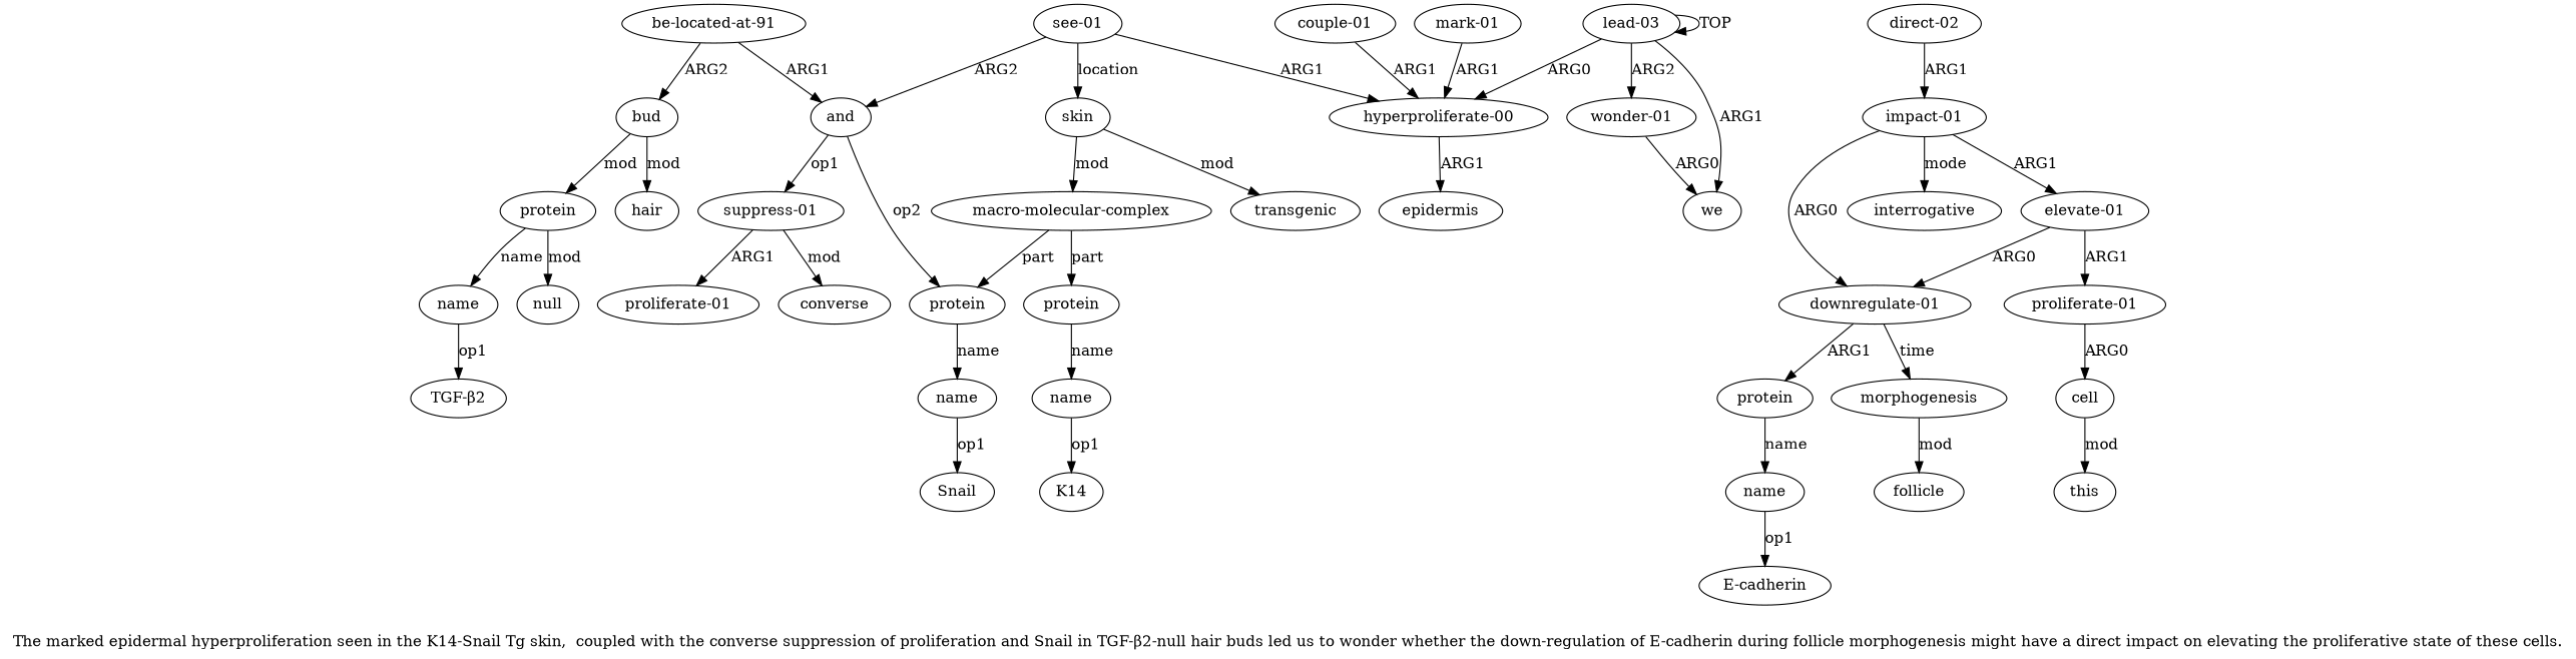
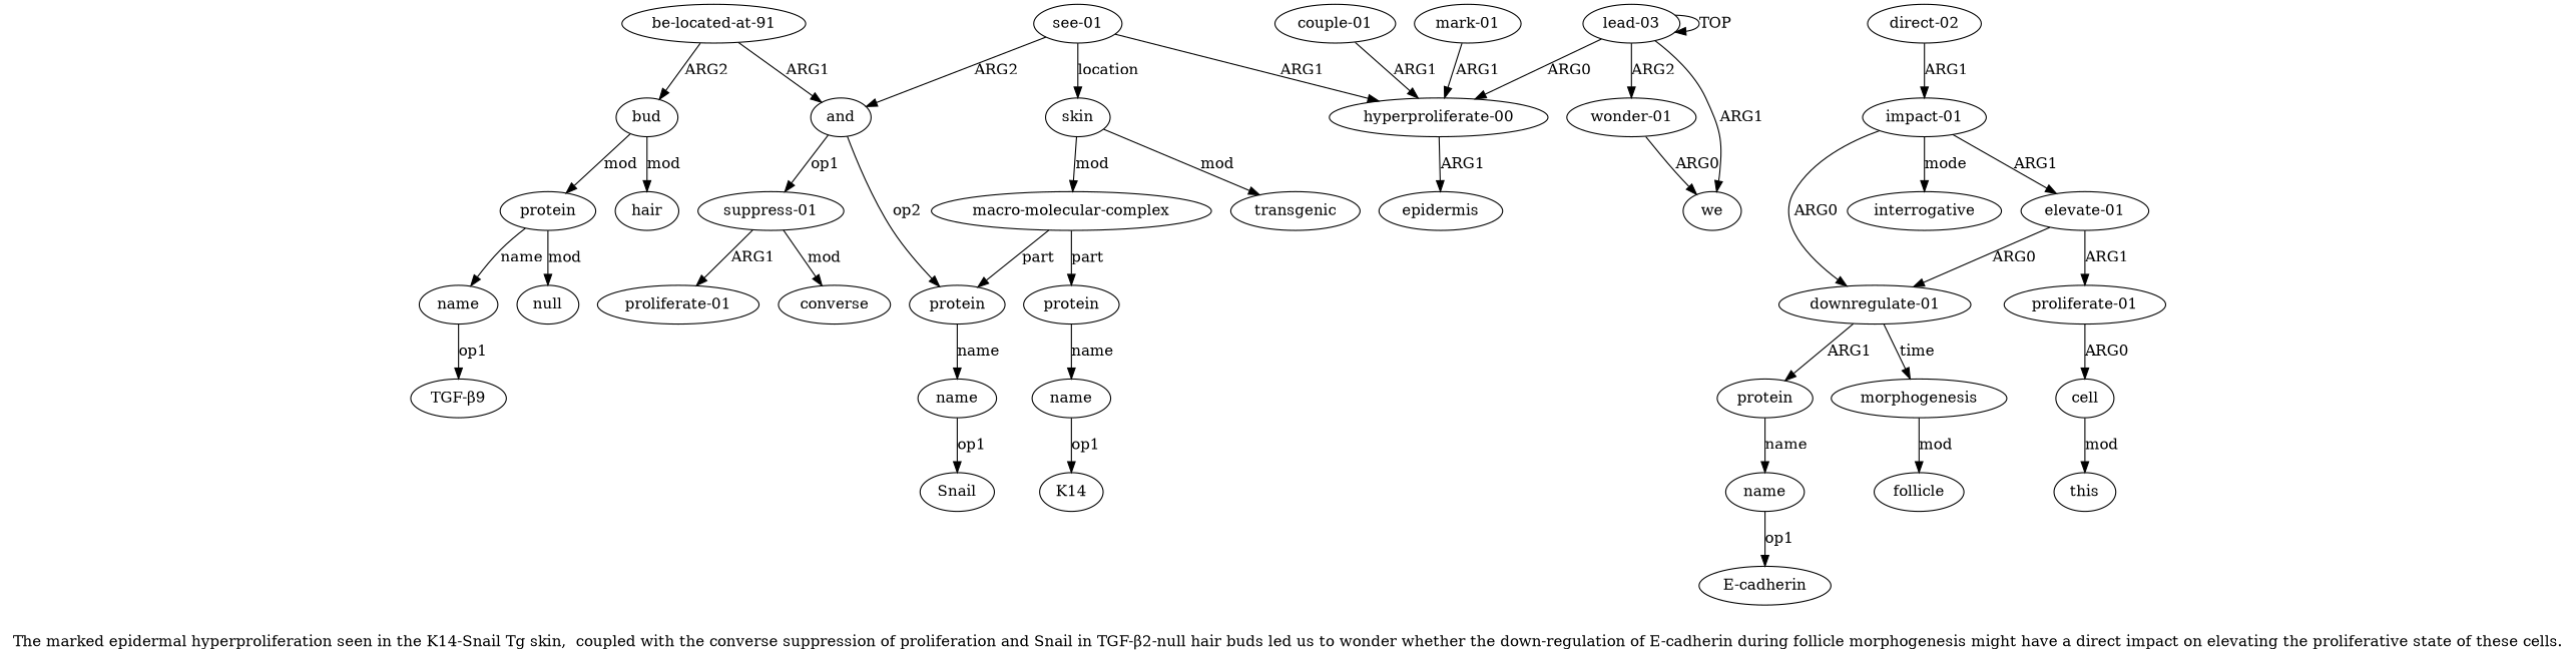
  digraph {
    label="The marked epidermal hyperproliferation seen in the K14-Snail Tg skin,  coupled with the converse suppression of proliferation and Snail in TGF-β2-null hair buds led us to wonder whether the down-regulation of E-cadherin during follicle morphogenesis might have a direct impact on elevating the proliferative state of these cells."
    node [color=black gold_ind=-1 gold_label=protein test_ind=-1 test_label=protein]
    edge [color=black gold_label=ARG1 test_label=ARG1]
    n1 [gold_ind=20 label=protein test_ind=20]
    n2 [gold_ind=21 gold_label=name label=name test_ind=21 test_label=name]
    n3 [gold_ind=22 gold_label=null label=null test_ind=22 test_label=null]
-   n4 [gold_label="TGF-β2" label="TGF-β2" test_label="TGF-β2"]
+   n4 [gold_label="TGF-β2" label="TGF-β9" test_label="TGF-β2"]
    n5 [gold_ind=23 gold_label=we label=we test_ind=23 test_label=we]
    n6 [gold_ind=24 gold_label="wonder-01" label="wonder-01" test_ind=24 test_label="wonder-01"]
    n7 [gold_ind=26 gold_label="impact-01" label="impact-01" test_ind=26 test_label="impact-01"]
    n8 [gold_ind=27 gold_label="downregulate-01" label="downregulate-01" test_ind=27 test_label="downregulate-01"]
    n9 [gold_label=interrogative label=interrogative test_label=interrogative]
    n10 [gold_ind=32 gold_label="elevate-01" label="elevate-01" test_ind=32 test_label="elevate-01"]
    n11 [gold_ind=28 label=protein test_ind=28]
    n12 [gold_ind=30 gold_label=morphogenesis label=morphogenesis test_ind=30 test_label=morphogenesis]
    n13 [gold_ind=33 gold_label="proliferate-01" label="proliferate-01" test_ind=33 test_label="proliferate-01"]
    n14 [gold_ind=29 gold_label=name label=name test_ind=29 test_label=name]
    n15 [gold_ind=31 gold_label=follicle label=follicle test_ind=31 test_label=follicle]
    n16 [gold_ind=34 gold_label=cell label=cell test_ind=34 test_label=cell]
    n17 [gold_label="E-cadherin" label="E-cadherin" test_label="E-cadherin"]
    n18 [gold_label=Snail label=Snail test_label=Snail]
    n19 [gold_ind=36 gold_label="direct-02" label="direct-02" test_ind=36 test_label="direct-02"]
    n20 [gold_ind=35 gold_label=this label=this test_ind=35 test_label=this]
    n21 [gold_label=K14 label=K14 test_label=K14]
    n22 [gold_ind=15 gold_label="proliferate-01" label="proliferate-01" test_ind=15 test_label="proliferate-01"]
    n23 [gold_ind=14 gold_label="suppress-01" label="suppress-01" test_ind=14 test_label="suppress-01"]
    n24 [gold_ind=16 gold_label=converse label=converse test_ind=16 test_label=converse]
    n25 [gold_ind=17 gold_label="be-located-at-91" label="be-located-at-91" test_ind=17 test_label="be-located-at-91"]
    n26 [gold_ind=13 gold_label=and label=and test_ind=13 test_label=and]
    n27 [gold_ind=18 gold_label=bud label=bud test_ind=18 test_label=bud]
    n28 [gold_ind=10 label=protein test_ind=10]
    n29 [gold_ind=19 gold_label=hair label=hair test_ind=19 test_label=hair]
    n30 [gold_ind=11 gold_label=name label=name test_ind=11 test_label=name]
    n31 [gold_ind=12 gold_label="couple-01" label="couple-01" test_ind=12 test_label="couple-01"]
    n32 [gold_ind=1 gold_label="hyperproliferate-00" label="hyperproliferate-00" test_ind=1 test_label="hyperproliferate-00"]
    n33 [gold_ind=2 gold_label=epidermis label=epidermis test_ind=2 test_label=epidermis]
    n34 [gold_ind=0 gold_label="lead-03" label="lead-03" test_ind=0 test_label="lead-03"]
    n35 [gold_ind=3 gold_label="mark-01" label="mark-01" test_ind=3 test_label="mark-01"]
    n36 [gold_ind=5 gold_label=skin label=skin test_ind=5 test_label=skin]
    n37 [gold_ind=7 gold_label="macro-molecular-complex" label="macro-molecular-complex" test_ind=7 test_label="macro-molecular-complex"]
    n38 [gold_ind=6 gold_label=transgenic label=transgenic test_ind=6 test_label=transgenic]
    n39 [gold_ind=8 label=protein test_ind=8]
    n40 [gold_ind=9 gold_label=name label=name test_ind=9 test_label=name]
    n41 [gold_ind=4 gold_label="see-01" label="see-01" test_ind=4 test_label="see-01"]
    n1 -> n2 [gold_label=name label=name test_label=name]
    n1 -> n3 [gold_label=mod label=mod test_label=mod]
    n2 -> n4 [gold_label=op1 label=op1 test_label=op1]
    n6 -> n5 [gold_label=ARG0 label=ARG0 test_label=ARG0]
    n7 -> n8 [gold_label=ARG0 label=ARG0 test_label=ARG0]
    n7 -> n9 [gold_label=mode label=mode test_label=mode]
    n7 -> n10 [label=ARG1]
    n8 -> n11 [label=ARG1]
    n8 -> n12 [gold_label=time label=time test_label=time]
    n10 -> n8 [gold_label=ARG0 label=ARG0 test_label=ARG0]
    n10 -> n13 [label=ARG1]
    n11 -> n14 [gold_label=name label=name test_label=name]
    n12 -> n15 [gold_label=mod label=mod test_label=mod]
    n13 -> n16 [gold_label=ARG0 label=ARG0 test_label=ARG0]
    n14 -> n17 [gold_label=op1 label=op1 test_label=op1]
    n16 -> n20 [gold_label=mod label=mod test_label=mod]
    n19 -> n7 [label=ARG1]
    n23 -> n22 [label=ARG1]
    n23 -> n24 [gold_label=mod label=mod test_label=mod]
    n25 -> n26 [label=ARG1]
    n25 -> n27 [gold_label=ARG2 label=ARG2 test_label=ARG2]
    n26 -> n23 [gold_label=op1 label=op1 test_label=op1]
    n26 -> n28 [gold_label=op2 label=op2 test_label=op2]
    n27 -> n1 [gold_label=mod label=mod test_label=mod]
    n27 -> n29 [gold_label=mod label=mod test_label=mod]
    n28 -> n30 [gold_label=name label=name test_label=name]
    n30 -> n18 [gold_label=op1 label=op1 test_label=op1]
    n31 -> n32 [label=ARG1]
    n32 -> n33 [label=ARG1]
    n34 -> n5 [label=ARG1]
    n34 -> n6 [gold_label=ARG2 label=ARG2 test_label=ARG2]
    n34 -> n32 [gold_label=ARG0 label=ARG0 test_label=ARG0]
    n34 -> n34 [gold_label=TOP label=TOP test_label=TOP]
    n35 -> n32 [label=ARG1]
    n36 -> n37 [gold_label=mod label=mod test_label=mod]
    n36 -> n38 [gold_label=mod label=mod test_label=mod]
    n37 -> n28 [gold_label=part label=part test_label=part]
    n37 -> n39 [gold_label=part label=part test_label=part]
    n39 -> n40 [gold_label=name label=name test_label=name]
    n40 -> n21 [gold_label=op1 label=op1 test_label=op1]
    n41 -> n26 [gold_label=ARG2 label=ARG2 test_label=ARG2]
    n41 -> n32 [label=ARG1]
    n41 -> n36 [gold_label=location label=location test_label=location]
  }
